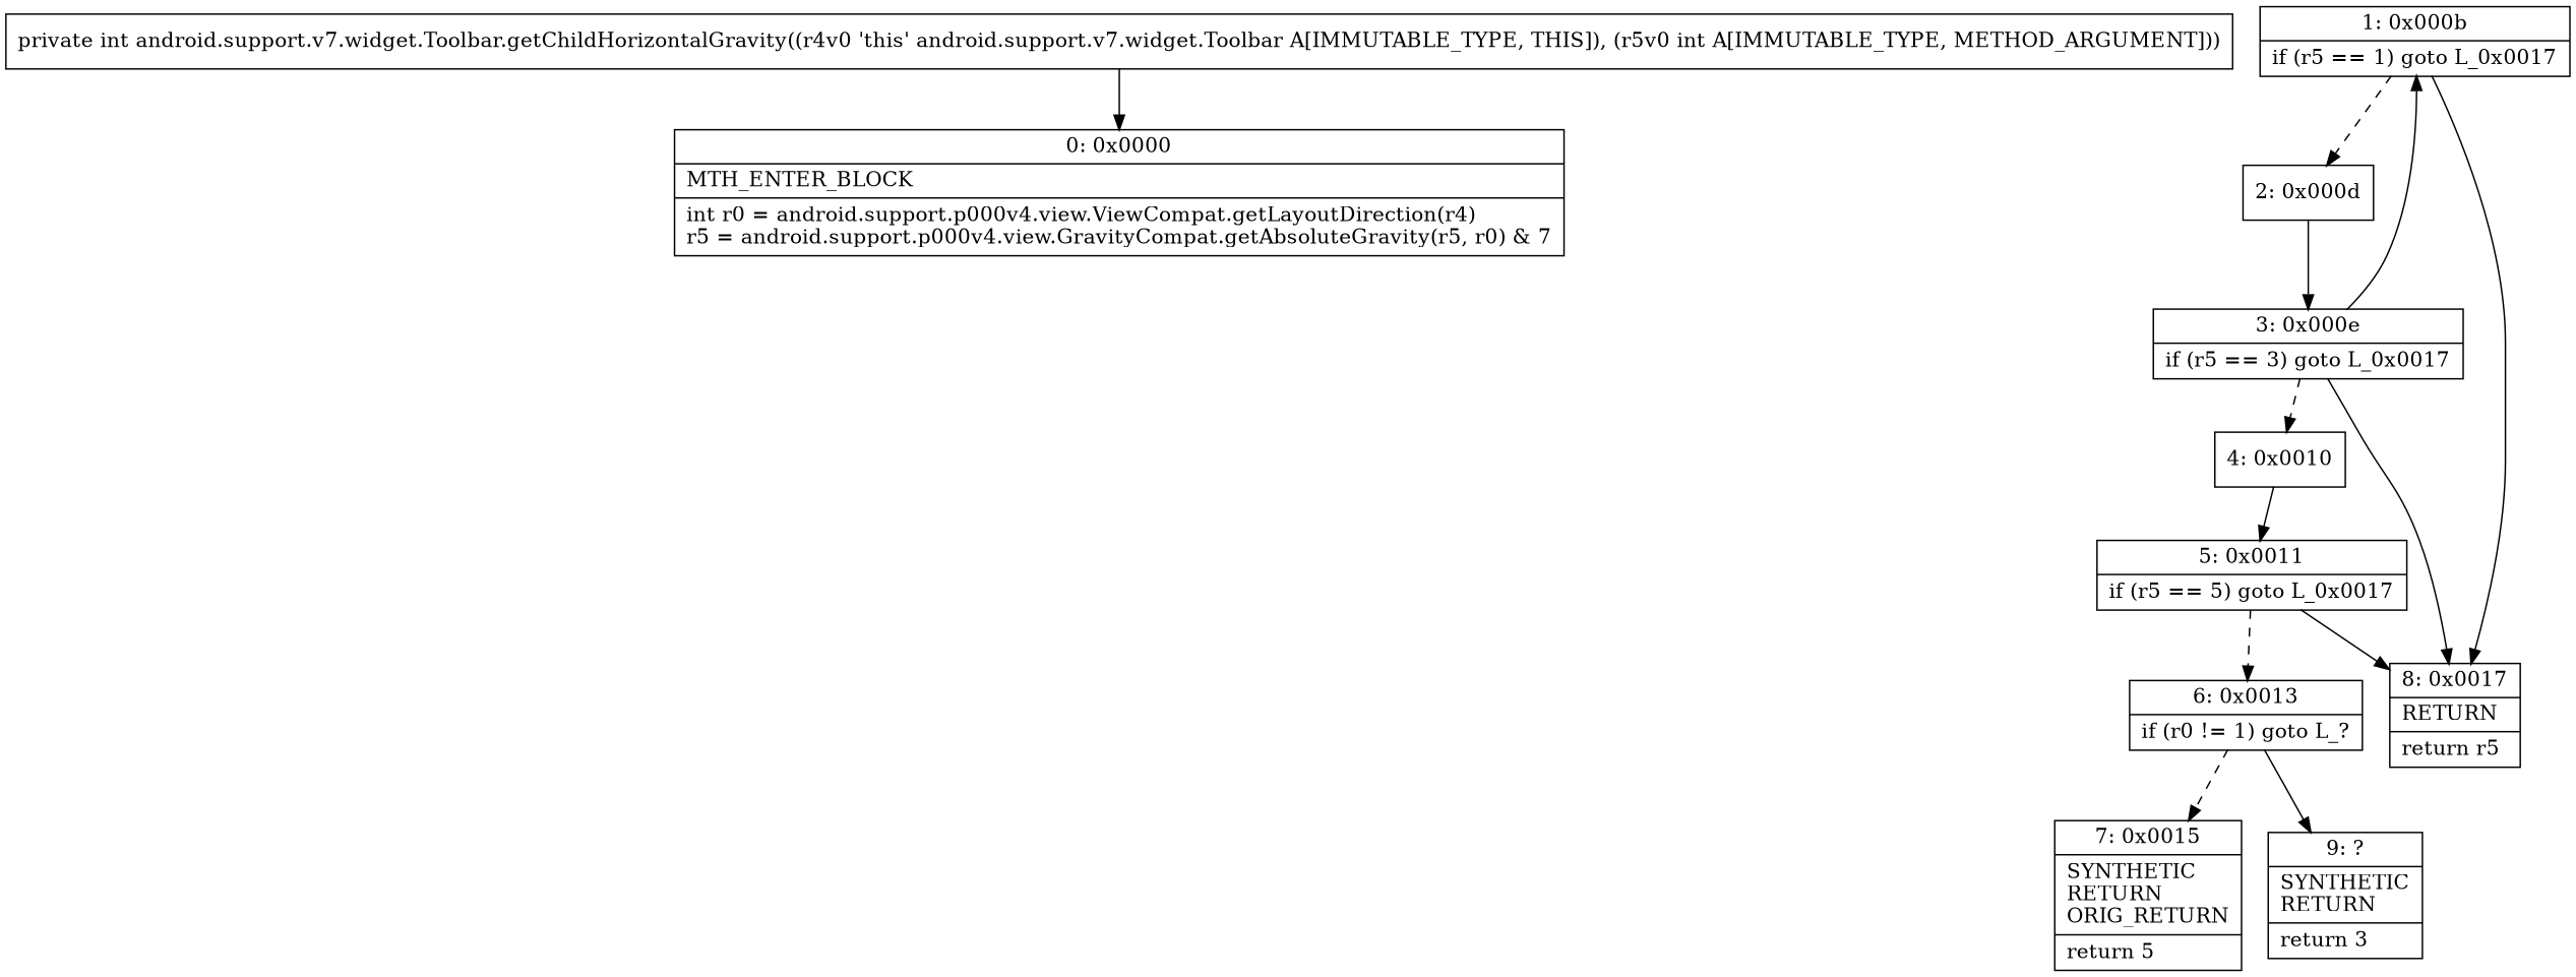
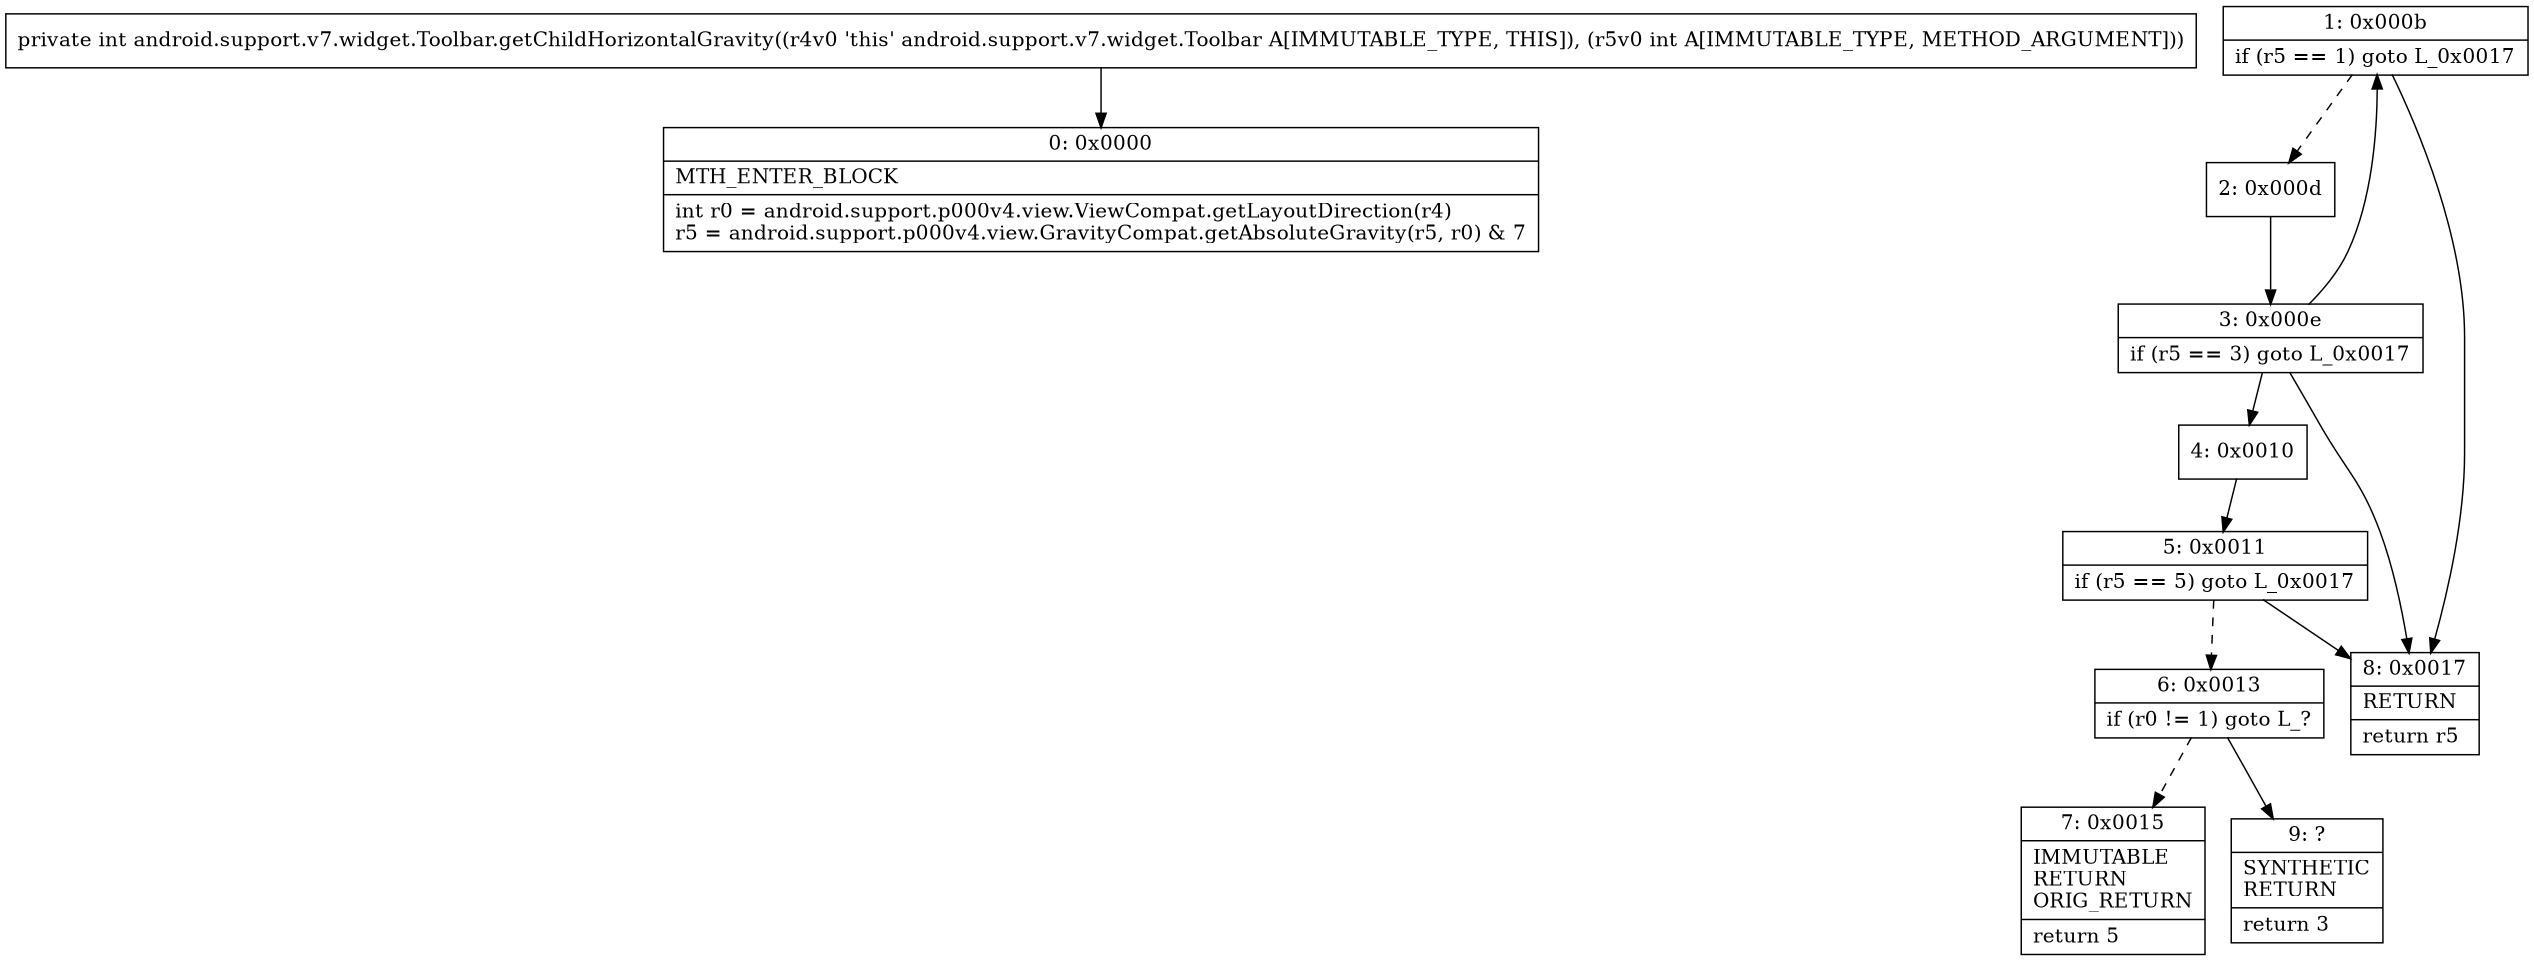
  digraph {
    node [shape=record]
    n1 [label="{0\:\ 0x0000|MTH_ENTER_BLOCK\l|int r0 = android.support.p000v4.view.ViewCompat.getLayoutDirection(r4)\lr5 = android.support.p000v4.view.GravityCompat.getAbsoluteGravity(r5, r0) & 7\l}"]
    n2 [label="{1\:\ 0x000b|if (r5 == 1) goto L_0x0017\l}"]
    n3 [label="{2\:\ 0x000d}"]
    n4 [label="{8\:\ 0x0017|RETURN\l|return r5\l}"]
    n5 [label="{3\:\ 0x000e|if (r5 == 3) goto L_0x0017\l}"]
    n6 [label="{4\:\ 0x0010}"]
    n7 [label="{5\:\ 0x0011|if (r5 == 5) goto L_0x0017\l}"]
    n8 [label="{6\:\ 0x0013|if (r0 != 1) goto L_?\l}"]
-   n9 [label="{7\:\ 0x0015|SYNTHETIC\lRETURN\lORIG_RETURN\l|return 5\l}"]
+   n9 [label="{7\:\ 0x0015|IMMUTABLE\lRETURN\lORIG_RETURN\l|return 5\l}"]
    n10 [label="{9\:\ ?|SYNTHETIC\lRETURN\l|return 3\l}"]
    n11 [label="{private int android.support.v7.widget.Toolbar.getChildHorizontalGravity((r4v0 'this' android.support.v7.widget.Toolbar A[IMMUTABLE_TYPE, THIS]), (r5v0 int A[IMMUTABLE_TYPE, METHOD_ARGUMENT])) }"]
    n2 -> n3 [style=dashed]
    n2 -> n4
    n3 -> n5
    n5 -> n2
    n5 -> n4
-   n5 -> n6 [style=dashed]
+   n5 -> n6 [style=solid]
    n6 -> n7
    n7 -> n4
    n7 -> n8 [style=dashed]
    n8 -> n9 [style=dashed]
    n8 -> n10
    n11 -> n1
  }
